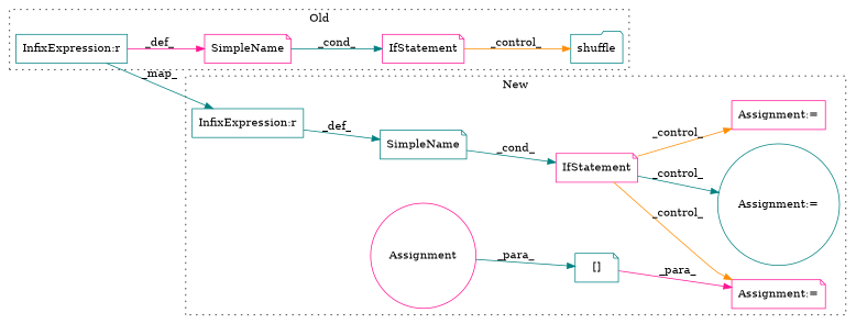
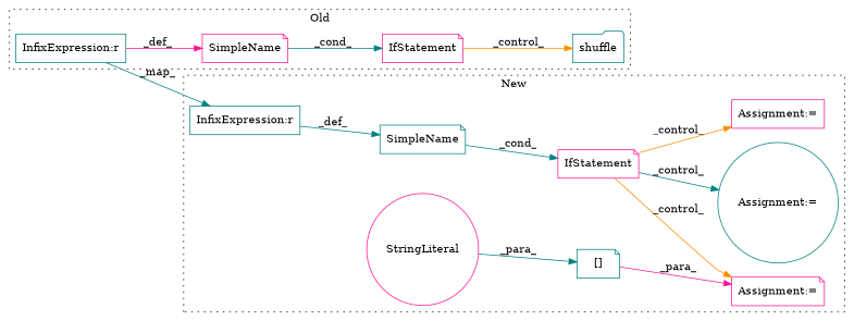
  digraph {
    rankdir=LR
    node [a=7 l=1 shape=note color=teal]
    edge [color=teal]
    n1 [a=32 l="8,1" label=shuffle s="36061,36085" shape=folder]
    n2 [a=25 l="4,2" label=IfStatement s="36016,36045" color=deeppink]
    n3 [a=42 label=SimpleName color=deeppink l=""]
    n4 [a=27 l=3 label="InfixExpression:r" s=36030 shape=box]
    n5 [a=25 l="4,2" label=IfStatement s="37156,37185" color=deeppink]
    n6 [label="Assignment:=" s=37462 color=deeppink]
    n7 [a=42 label=SimpleName l=""]
    n8 [a=27 l=3 label="InfixExpression:r" s=37170 shape=box]
    n9 [a=2 l="31,1" label="[]" s="37463,37521"]
-   n10 [a=45 l=27 label=Assignment s=37494 shape=circle color=deeppink]
+   n10 [a=45 l=27 label=StringLiteral s=37494 shape=circle color=deeppink]
    n11 [label="Assignment:=" s=37243 shape=circle]
    n12 [label="Assignment:=" s=37445 shape=box color=deeppink]
    subgraph cluster_1 {
      label=Old
      style=dotted
      n1
      n2
      n3
      n4
    }
    subgraph cluster_2 {
      label=New
      style=dotted
      n5
      n6
      n7
      n8
      n9
      n10
      n11
      n12
    }
    n2 -> n1 [label=_control_ color=darkorange]
    n3 -> n2 [label=_cond_]
    n4 -> n3 [label=_def_ color=deeppink]
    n4 -> n8 [label=_map_]
    n5 -> n6 [label=_control_ color=darkorange]
    n5 -> n11 [label=_control_]
    n5 -> n12 [label=_control_ color=darkorange]
    n7 -> n5 [label=_cond_]
    n8 -> n7 [label=_def_]
    n9 -> n6 [label=_para_ color=deeppink]
    n10 -> n9 [label=_para_]
  }
